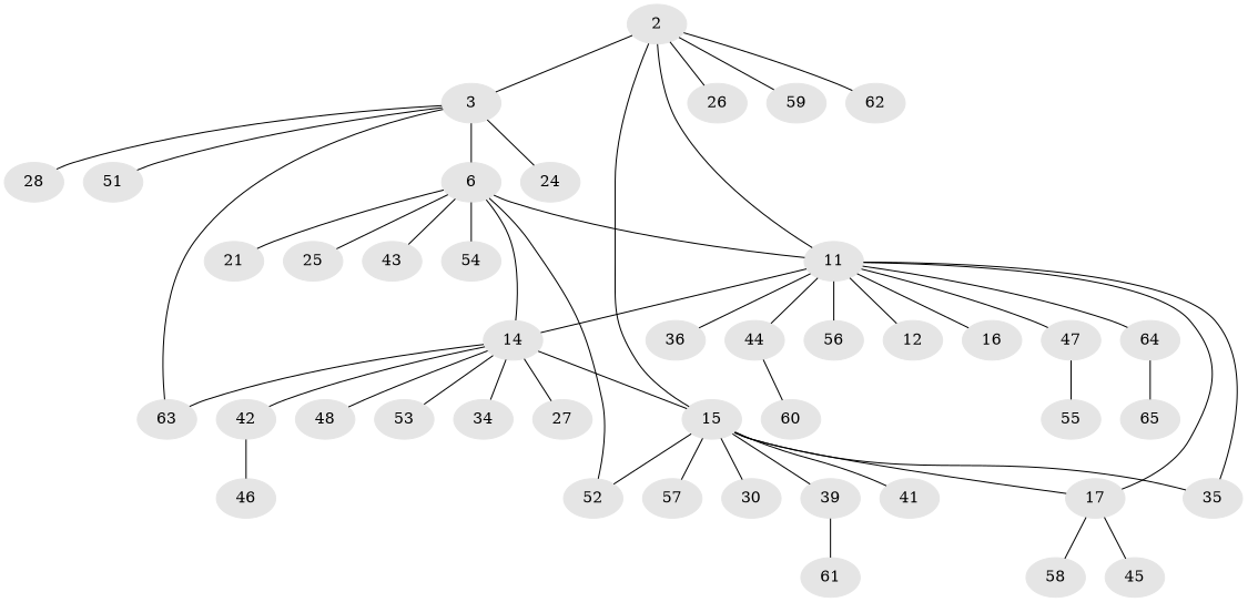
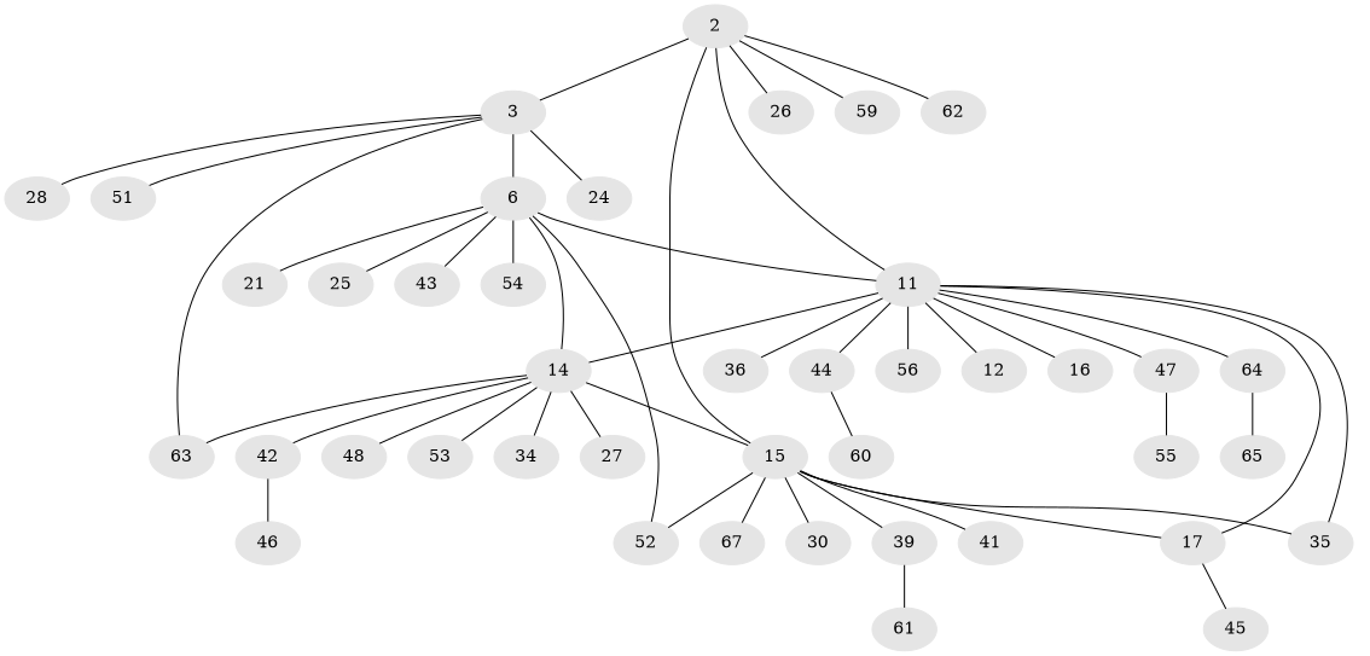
  graph {
    node [color=gray90 style=filled]
    2 [super="+1"]
    3
    11 [super="+10+8"]
    15
    26
    59
    62
    6 [super="+4"]
    24
    28
    51
    63 [super="+50"]
    14 [super="+13+5"]
    12
    16
    17 [super="+7+9"]
    35 [super="+19"]
    36
    44 [super="+40"]
    47
    56
    64 [super="+49"]
    52
    30
    39 [super="+37"]
    41 [super="+29"]
-   57
+   57 [label=67]
    21
    25
    43
    54
    27
    34
    42
    48
    53
    45
-   58
    60
    55
    65
    46
    61
    2 -- 3 [weight=2]
    2 -- 11 [weight=2]
    2 -- 15
    2 -- 26
    2 -- 59
    2 -- 62
    3 -- 6
    3 -- 24
    3 -- 28
    3 -- 51
    3 -- 63
    11 -- 14 [weight=2]
    11 -- 12 [weight=2]
    11 -- 16
    11 -- 17 [weight=2]
    11 -- 35
    11 -- 36
    11 -- 44 [weight=2]
    11 -- 47
    11 -- 56
    11 -- 64
    15 -- 17 [weight=2]
    15 -- 35
    15 -- 52
    15 -- 30
    15 -- 39
    15 -- 41
    15 -- 57
    6 -- 11
    6 -- 14 [weight=2]
    6 -- 52
    6 -- 21
    6 -- 25
    6 -- 43
    6 -- 54
    14 -- 15 [weight=2]
    14 -- 63
    14 -- 27
    14 -- 34
    14 -- 42
    14 -- 48
    14 -- 53
    17 -- 45
-   17 -- 58
    44 -- 60
    47 -- 55
    64 -- 65
    39 -- 61
    42 -- 46
  }
